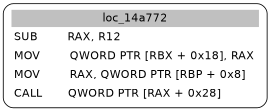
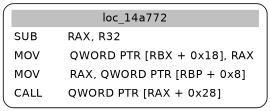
  digraph {
    fontname="DejaVu Sans"
-   n1 [fontname="DejaVu Sans" label=<<table border="0" cellborder="0" cellpadding="3"><tr><td align="center" colspan="2" bgcolor="grey">loc_14a772</td></tr><tr><td align="left">SUB        RAX, R12</td></tr><tr><td align="left">MOV        QWORD PTR [RBX + 0x18], RAX</td></tr><tr><td align="left">MOV        RAX, QWORD PTR [RBP + 0x8]</td></tr><tr><td align="left">CALL       QWORD PTR [RAX + 0x28]</td></tr></table>> shape=Mrecord]
+   n1 [fontname="DejaVu Sans" label=<<table border="0" cellborder="0" cellpadding="3"><tr><td align="center" colspan="2" bgcolor="grey">loc_14a772</td></tr><tr><td align="left">SUB        RAX, R32</td></tr><tr><td align="left">MOV        QWORD PTR [RBX + 0x18], RAX</td></tr><tr><td align="left">MOV        RAX, QWORD PTR [RBP + 0x8]</td></tr><tr><td align="left">CALL       QWORD PTR [RAX + 0x28]</td></tr></table>> shape=Mrecord]
  }
